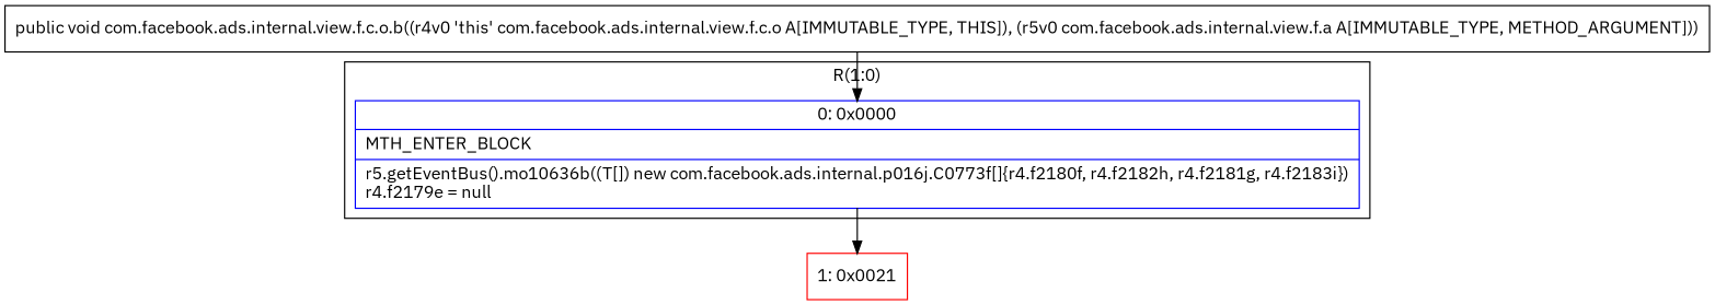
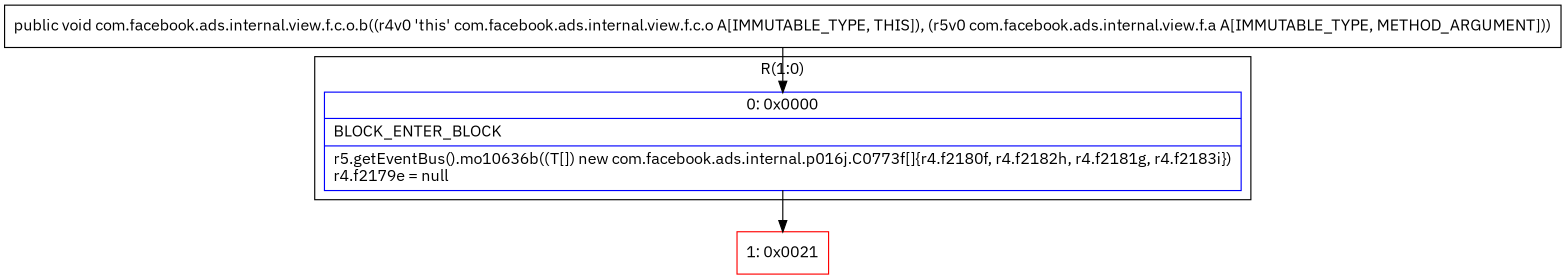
  digraph {
    fontname="IBM Plex Sans"
    node [shape=record fontname="IBM Plex Sans"]
    edge [fontname="IBM Plex Sans"]
-   n1 [color=blue label="{0\:\ 0x0000|MTH_ENTER_BLOCK\l|r5.getEventBus().mo10636b((T[]) new com.facebook.ads.internal.p016j.C0773f[]\{r4.f2180f, r4.f2182h, r4.f2181g, r4.f2183i\})\lr4.f2179e = null\l}"]
+   n1 [color=blue label="{0\:\ 0x0000|BLOCK_ENTER_BLOCK\l|r5.getEventBus().mo10636b((T[]) new com.facebook.ads.internal.p016j.C0773f[]\{r4.f2180f, r4.f2182h, r4.f2181g, r4.f2183i\})\lr4.f2179e = null\l}"]
    n2 [color=red label="{1\:\ 0x0021}"]
    n3 [label="{public void com.facebook.ads.internal.view.f.c.o.b((r4v0 'this' com.facebook.ads.internal.view.f.c.o A[IMMUTABLE_TYPE, THIS]), (r5v0 com.facebook.ads.internal.view.f.a A[IMMUTABLE_TYPE, METHOD_ARGUMENT])) }"]
    subgraph cluster_1 {
      label="R(1:0)"
      n1
    }
    n1 -> n2
    n3 -> n1
  }
